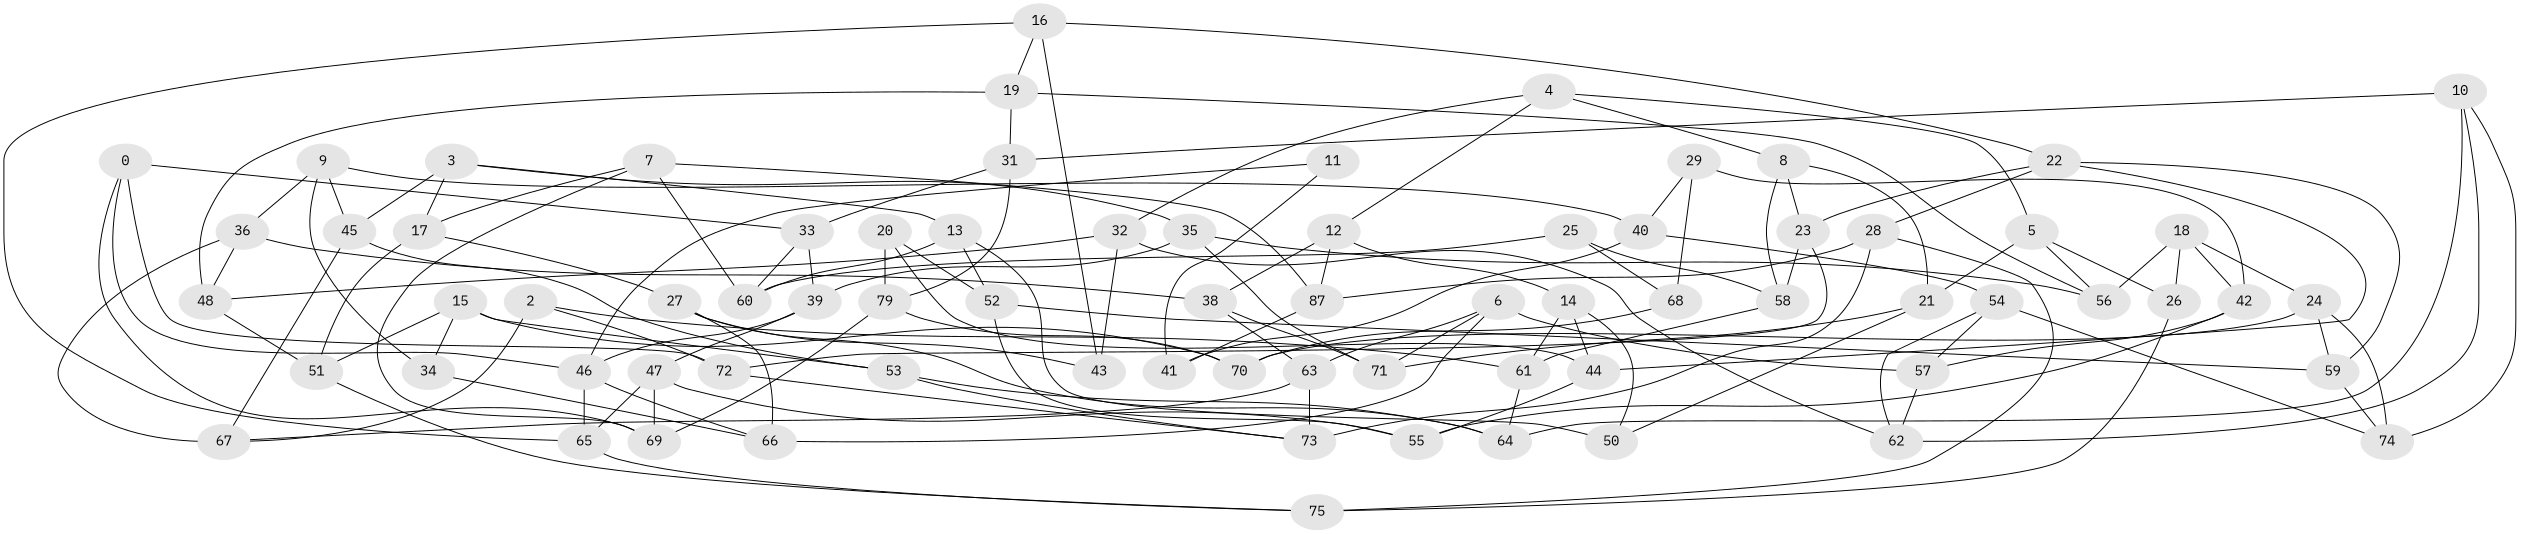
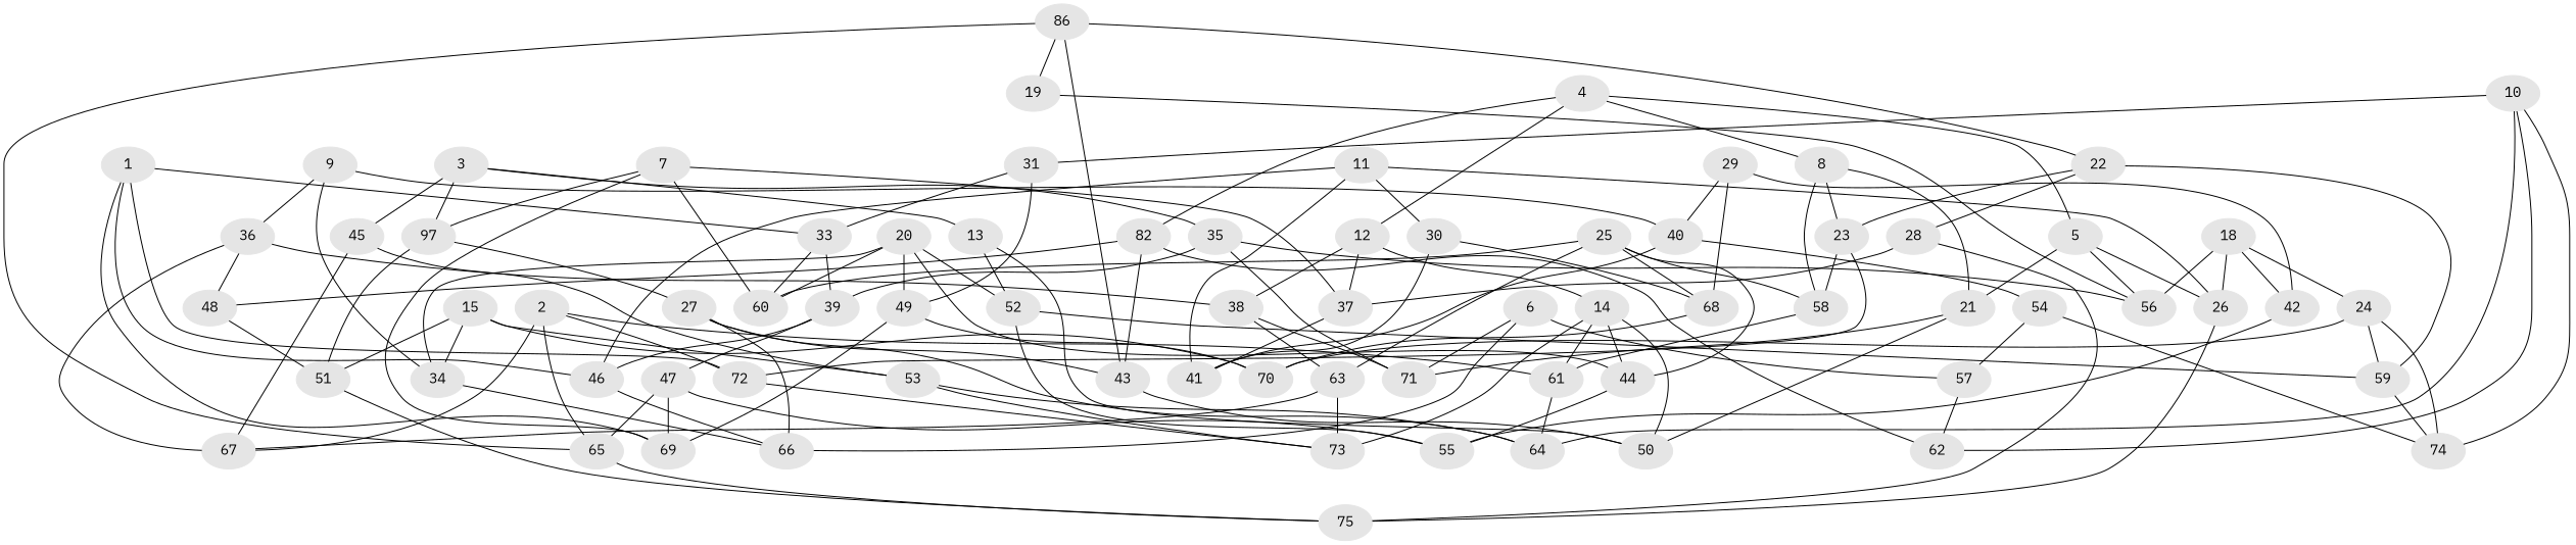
  graph {
    fontname="IBM Plex Mono"
    node [color=gray90 fontname="IBM Plex Mono" style=filled]
    edge [fontname="IBM Plex Mono"]
-   1 [label=0]
+   1
    33
    46
    69
    72
    60
    39
    66
    73
    2
    61
    65
    67
    64
    75
    3
    13
-   17
+   17 [label=97]
    35
    45
    50
    52
    51
    27
    56
    71
    53
    4
    5
    8
    12
-   32
+   32 [label=82]
    21
    26
    23
    58
-   37 [label=87]
+   37
    14
    38
    62
    43
    48
    6
    57
    63
    7
    41
    9
    34
    36
    40
    54
    10
    31
    74
-   49 [label=79]
+   49
    11
+   30
    68
    44
    59
    55
    15
    70
-   16
+   16 [label=86]
    19
    22
    28
    18
    24
    42
    20
    25
    29
    47
    1 -- 33
    1 -- 46
    1 -- 69
    1 -- 72
    33 -- 60
    33 -- 39
    46 -- 66
    72 -- 73
    39 -- 46
    39 -- 47
    2 -- 72
    2 -- 61
-   46 -- 65
+   2 -- 65
    2 -- 67
    61 -- 64
    65 -- 75
    3 -- 13
    3 -- 17
    3 -- 35
    3 -- 45
-   13 -- 60
+   20 -- 60
    13 -- 50
    13 -- 52
    17 -- 51
    17 -- 27
    35 -- 39
    35 -- 56
    35 -- 71
    45 -- 67
    45 -- 53
    52 -- 59
    52 -- 55
    51 -- 75
    27 -- 66
    27 -- 64
    27 -- 43
    53 -- 73
    53 -- 64
    4 -- 5
    4 -- 8
    4 -- 12
    4 -- 32
    5 -- 56
    5 -- 21
    5 -- 26
    8 -- 21
    8 -- 23
    8 -- 58
    12 -- 37
    12 -- 14
    12 -- 38
    32 -- 62
    32 -- 43
    32 -- 48
    21 -- 50
    21 -- 71
    26 -- 75
    23 -- 72
    23 -- 58
    58 -- 61
    37 -- 41
    14 -- 61
    14 -- 50
    14 -- 44
    38 -- 71
    38 -- 63
+   43 -- 50
    48 -- 51
    6 -- 66
    6 -- 71
    6 -- 57
-   6 -- 63
+   25 -- 63
    57 -- 62
    63 -- 73
    63 -- 67
    7 -- 69
    7 -- 60
    7 -- 17
    7 -- 37
-   9 -- 45
    9 -- 34
    9 -- 36
    9 -- 40
    34 -- 66
    36 -- 67
    36 -- 38
    36 -- 48
    40 -- 41
    40 -- 54
-   54 -- 62
    54 -- 57
    54 -- 74
    10 -- 64
    10 -- 62
    10 -- 31
    10 -- 74
    31 -- 33
    31 -- 49
    49 -- 69
    49 -- 70
    11 -- 46
+   11 -- 26
    11 -- 41
+   11 -- 30
+   30 -- 41
+   30 -- 68
    68 -- 70
    44 -- 55
    59 -- 74
    15 -- 51
    15 -- 53
    15 -- 34
    15 -- 70
    16 -- 65
    16 -- 43
    16 -- 19
    16 -- 22
    19 -- 56
-   19 -- 48
-   19 -- 31
    22 -- 23
    22 -- 59
    22 -- 28
-   28 -- 73
+   14 -- 73
    28 -- 75
    28 -- 37
    18 -- 56
    18 -- 26
    18 -- 24
    18 -- 42
    24 -- 74
    24 -- 59
    24 -- 70
-   42 -- 57
    42 -- 55
    20 -- 52
+   20 -- 34
    20 -- 49
    20 -- 44
    25 -- 60
    25 -- 58
    25 -- 68
-   22 -- 44
+   25 -- 44
    29 -- 40
    29 -- 68
    29 -- 42
    47 -- 69
    47 -- 65
    47 -- 55
  }
